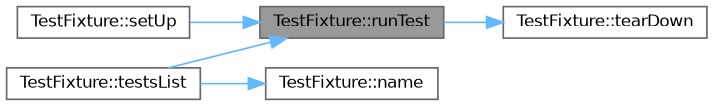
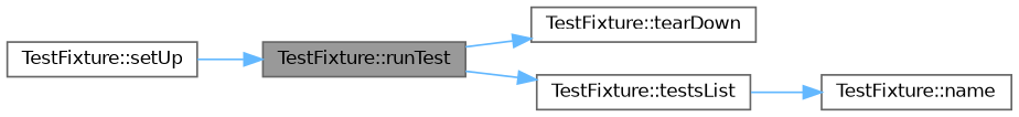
  digraph {
    rankdir=LR
    node [color=grey40 fillcolor=white fontname=Helvetica fontsize=10 shape=box style=filled]
    edge [color=steelblue1 fontname=Helvetica fontsize=10 labelfontname=Helvetica labelfontsize=10 style=solid]
    n1 [color=gray40 fillcolor=grey60 fontcolor=black height=0.2 label="TestFixture::runTest" width=0.4]
    n2 [height=0.2 label="TestFixture::tearDown" width=0.4]
    n3 [height=0.2 label="TestFixture::testsList" width=0.4]
    n4 [height=0.2 label="TestFixture::setUp" width=0.4]
    n5 [height=0.2 label="TestFixture::name" width=0.4]
    n1 -> n2
-   n3 -> n1
+   n1 -> n3
    n3 -> n5
    n4 -> n1
  }
